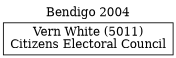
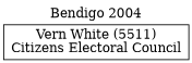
  digraph {
    label="Bendigo 2004"
    labelloc=t
    mclimit=10
    rankdir=LR
-   n1 [label="Vern White (5011)\nCitizens Electoral Council" shape=box]
+   n1 [label="Vern White (5511)\nCitizens Electoral Council" shape=box]
  }
